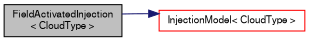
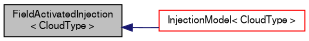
  digraph {
    rankdir=LR
    node [fontname=FreeSans fontsize=10 shape=record]
    n1 [color=black fillcolor=grey75 fontcolor=black height=0.2 label="FieldActivatedInjection\l\< CloudType \>" style=filled width=0.4]
    n2 [color=red height=0.2 label="InjectionModel\< CloudType \>" width=0.4]
-   n2 -> n1 [color=midnightblue dir=back fontname=FreeSans fontsize=10 labelfontname=FreeSans labelfontsize=10 style=solid]
+   n1 -> n2 [color=midnightblue dir=back fontname=FreeSans fontsize=10 labelfontname=FreeSans labelfontsize=10 style=solid]
  }
